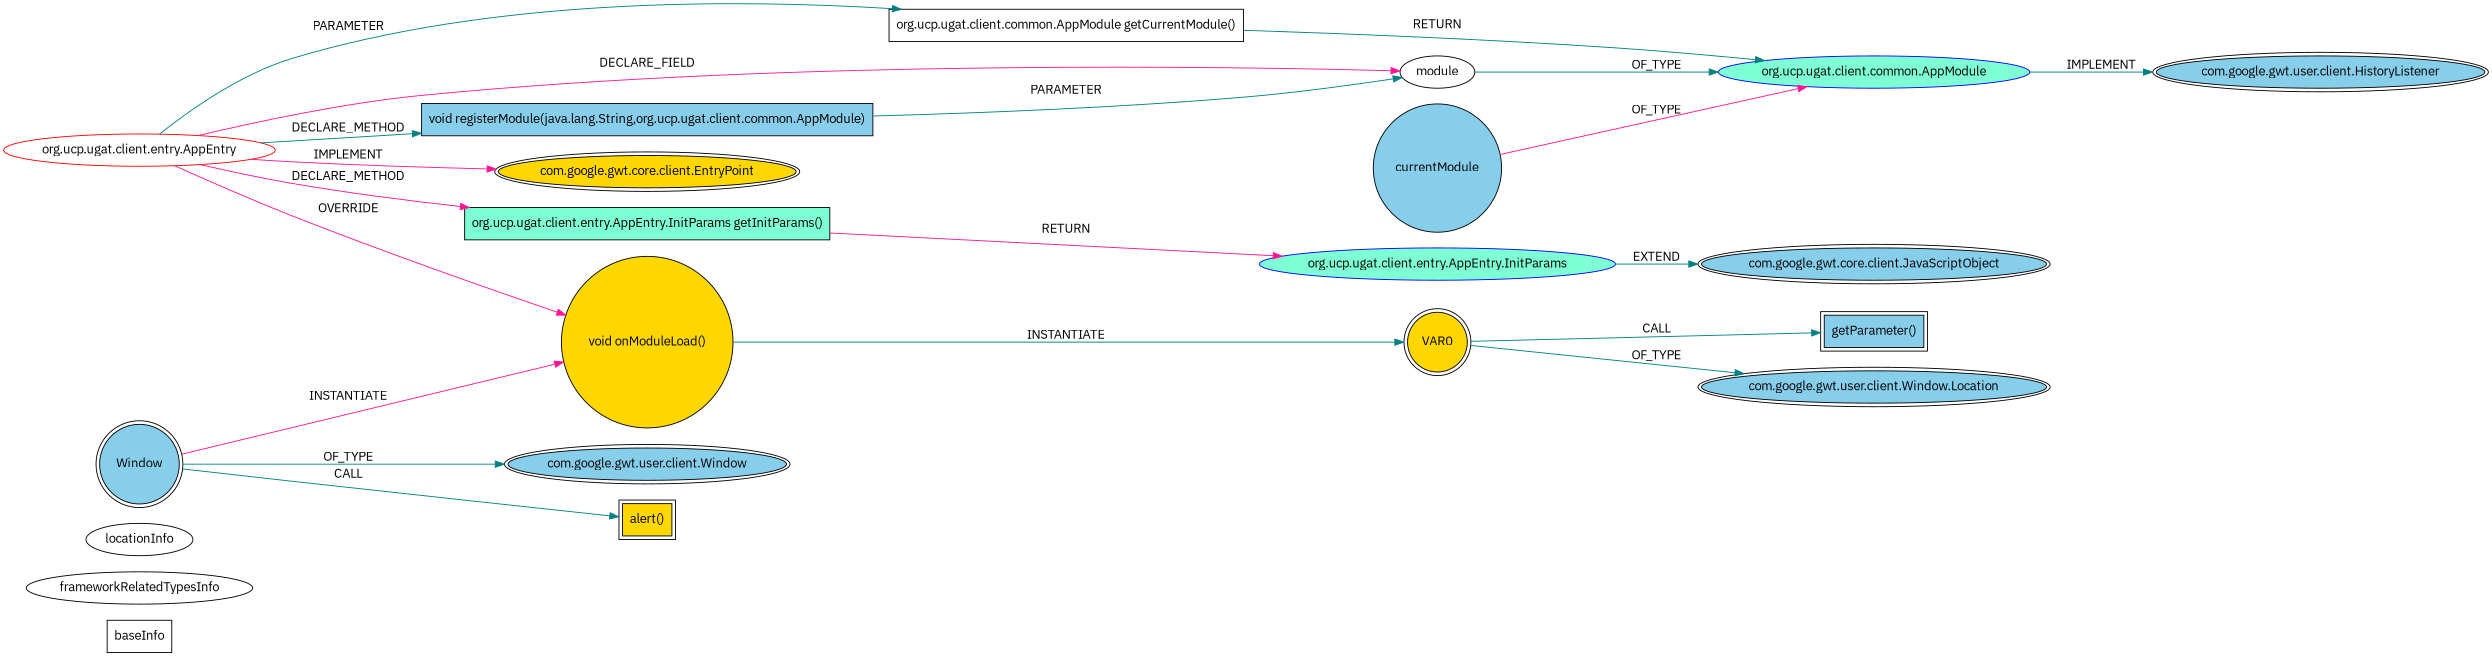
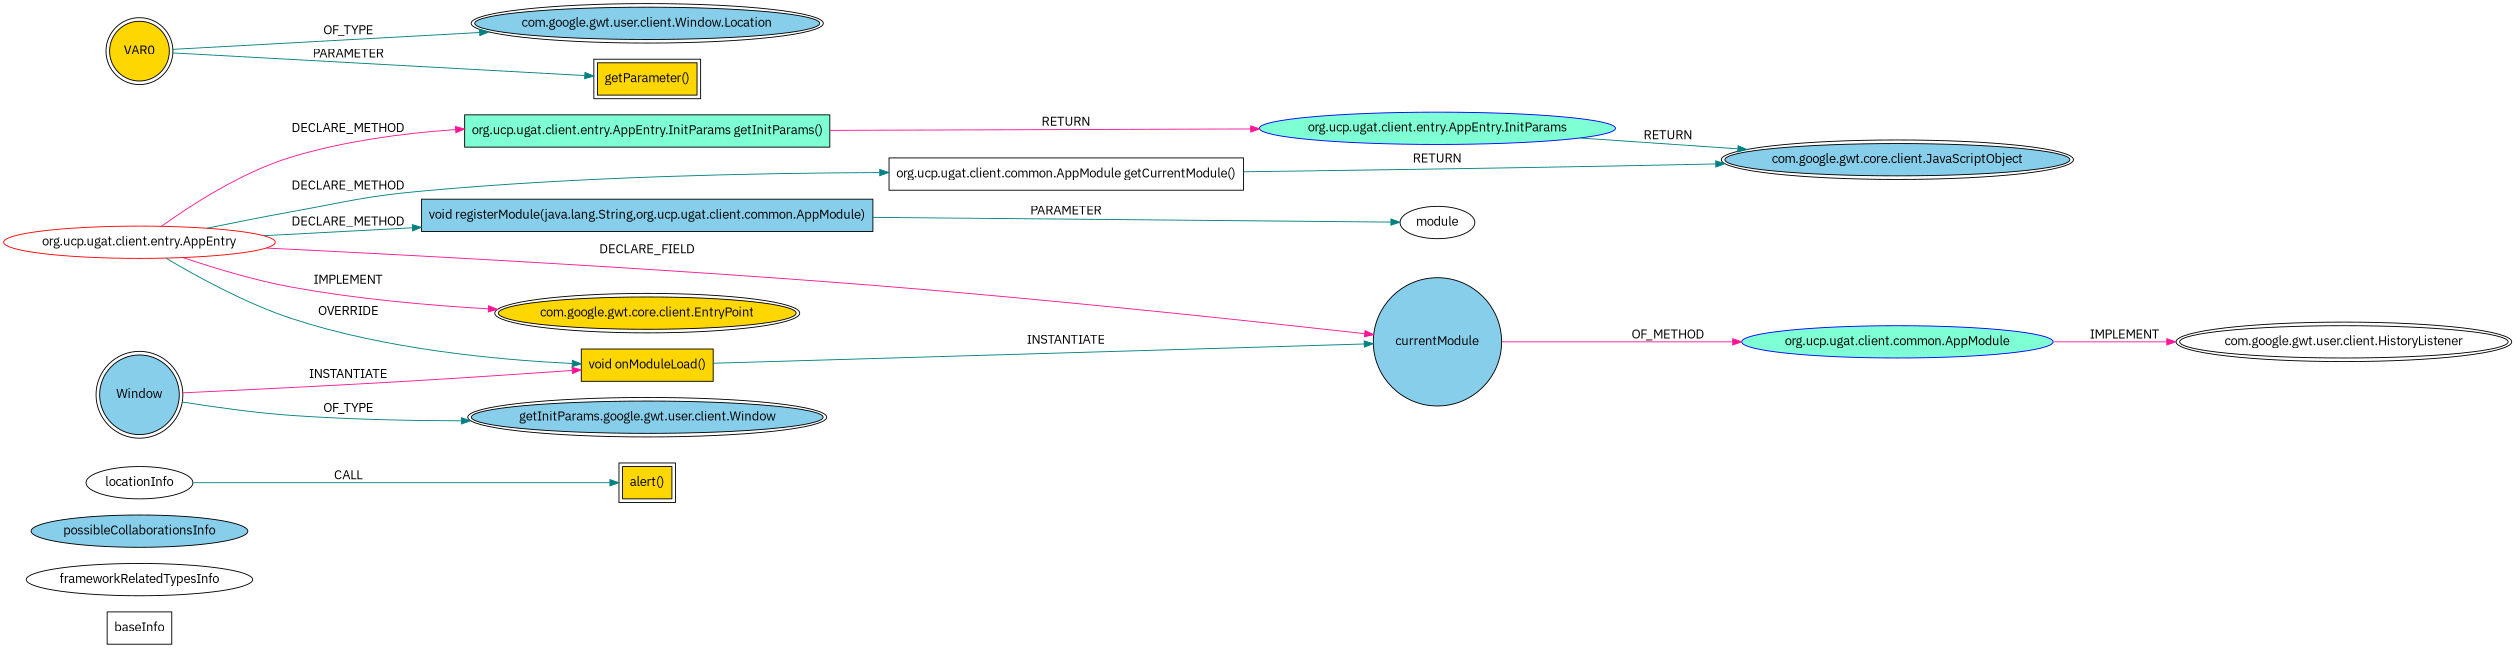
  digraph {
    fontname="IBM Plex Sans"
    rankdir=LR
    node [fillcolor=skyblue fontname="IBM Plex Sans" style=filled isFrameworkType=false]
    edge [color=teal fontname="IBM Plex Sans"]
    baseInfo [category=extension_graph fillcolor=white graphId=3075 isAnonymous=false possibleRelation=true shape=box isFrameworkType=""]
    frameworkRelatedTypesInfo [0="com.google.gwt.core.client.EntryPoint" fillcolor=white isFrameworkType=""]
+   possibleCollaborationsInfo [0="3075~CLIENT_METHOD_DECLARATION-RETURN_TYPE-~com.google.gwt.core.client.EntryPoint ~com.google.gwt.core.client.JavaScriptObject ~false~false" 1="3075~CLIENT_METHOD_DECLARATION-PARAMETER_DECLARATION-CLIENT_METHOD_DECLARATION-RETURN_TYPE-FIELD_DECLARATION-~com.google.gwt.core.client.EntryPoint ~com.google.gwt.user.client.HistoryListener ~false~false" isFrameworkType=""]
    locationInfo [contextSignature=AppEntry filePath="/hmiguellima-ugat/ugat-master/src/org/ucp/ugat/client/entry/AppEntry.java" fillcolor=white graphId=3075 projectName="hmiguellima-ugat" isFrameworkType=""]
    n5 [color=red fillcolor=white label="org.ucp.ugat.client.entry.AppEntry" vertexType=ROOT_CLIENT_CLASS_DECLARATION]
    n6 [fillcolor=gold isFrameworkType=true label="com.google.gwt.core.client.EntryPoint" peripheries=2 vertexType=FRAMEWORK_INTERFACE_TYPE]
    n7 [label=currentModule shape=circle vertexType=FIELD_DECLARATION]
-   n8 [fillcolor=gold label="void onModuleLoad()" shape=circle vertexType=OVERRIDING_METHOD_DECLARATION]
+   n8 [fillcolor=gold label="void onModuleLoad()" shape=box vertexType=OVERRIDING_METHOD_DECLARATION]
    n9 [fillcolor=aquamarine label="org.ucp.ugat.client.entry.AppEntry.InitParams getInitParams()" shape=box vertexType=CLIENT_METHOD_DECLARATION]
    n10 [fillcolor=white label="org.ucp.ugat.client.common.AppModule getCurrentModule()" shape=box vertexType=CLIENT_METHOD_DECLARATION]
    n11 [label="void registerModule(java.lang.String,org.ucp.ugat.client.common.AppModule)" shape=box vertexType=CLIENT_METHOD_DECLARATION]
    n12 [color=blue fillcolor=aquamarine label="org.ucp.ugat.client.common.AppModule" vertexType=REFERENCE_CLIENT_CLASS_DECLARATION]
    n13 [fillcolor=gold isFrameworkType=true label=VAR0 peripheries=2 shape=circle vertexType=VARIABLE_EXPRESION]
    n14 [color=blue fillcolor=aquamarine label="org.ucp.ugat.client.entry.AppEntry.InitParams" vertexType=REFERENCE_CLIENT_CLASS_DECLARATION]
    n15 [fillcolor=white label=module vertexType=PARAMETER_DECLARATION]
-   n16 [isFrameworkType=true label="com.google.gwt.user.client.HistoryListener" peripheries=2 vertexType=FRAMEWORK_INTERFACE_TYPE]
+   n16 [fillcolor=white isFrameworkType=true label="com.google.gwt.user.client.HistoryListener" peripheries=2 vertexType=FRAMEWORK_INTERFACE_TYPE]
    n17 [isFrameworkType=true label="com.google.gwt.user.client.Window.Location" peripheries=2 vertexType=FRAMEWORK_CLASS_TYPE]
-   n18 [isFrameworkType=true label="getParameter()" peripheries=2 shape=box vertexType=INSIDE_CALL]
+   n18 [fillcolor=gold isFrameworkType=true label="getParameter()" peripheries=2 shape=box vertexType=INSIDE_CALL]
    n19 [isFrameworkType=true label=Window peripheries=2 shape=circle vertexType=VARIABLE_EXPRESION]
-   n20 [isFrameworkType=true label="com.google.gwt.user.client.Window" peripheries=2 vertexType=FRAMEWORK_CLASS_TYPE]
+   n20 [isFrameworkType=true label="getInitParams.google.gwt.user.client.Window" peripheries=2 vertexType=FRAMEWORK_CLASS_TYPE]
    n21 [fillcolor=gold isFrameworkType=true label="alert()" peripheries=2 shape=box vertexType=INSIDE_CALL]
    n22 [isFrameworkType=true label="com.google.gwt.core.client.JavaScriptObject" peripheries=2 vertexType=FRAMEWORK_CLASS_TYPE]
    n5 -> n6 [color=deeppink label=IMPLEMENT]
-   n5 -> n15 [color=deeppink label=DECLARE_FIELD]
-   n5 -> n8 [color=deeppink label=OVERRIDE]
+   n5 -> n7 [color=deeppink label=DECLARE_FIELD]
+   n5 -> n8 [label=OVERRIDE]
    n5 -> n9 [color=deeppink label=DECLARE_METHOD]
-   n5 -> n10 [label=PARAMETER]
+   n5 -> n10 [label=DECLARE_METHOD]
    n5 -> n11 [label=DECLARE_METHOD]
-   n7 -> n12 [color=deeppink label=OF_TYPE]
-   n8 -> n13 [label=INSTANTIATE]
+   n7 -> n12 [color=deeppink label=OF_METHOD]
+   n8 -> n7 [label=INSTANTIATE]
    n9 -> n14 [color=deeppink label=RETURN]
-   n10 -> n12 [label=RETURN]
+   n10 -> n22 [label=RETURN]
    n11 -> n15 [label=PARAMETER]
-   n12 -> n16 [label=IMPLEMENT]
+   n12 -> n16 [color=deeppink label=IMPLEMENT]
    n13 -> n17 [label=OF_TYPE]
-   n13 -> n18 [label=CALL]
-   n14 -> n22 [label=EXTEND]
-   n15 -> n12 [label=OF_TYPE]
+   n13 -> n18 [label=PARAMETER]
+   n14 -> n22 [label=RETURN]
    n19 -> n8 [color=deeppink label=INSTANTIATE]
    n19 -> n20 [label=OF_TYPE]
-   n19 -> n21 [label=CALL]
+   locationInfo -> n21 [label=CALL]
  }
